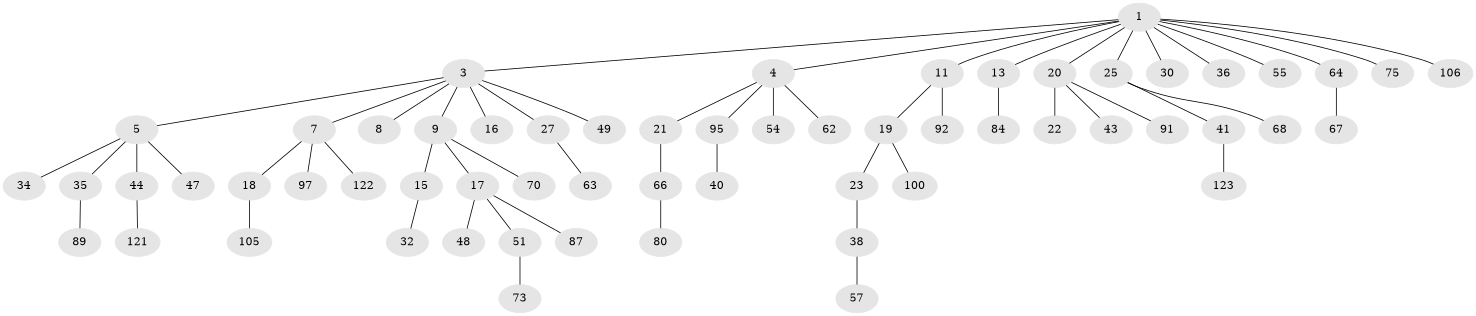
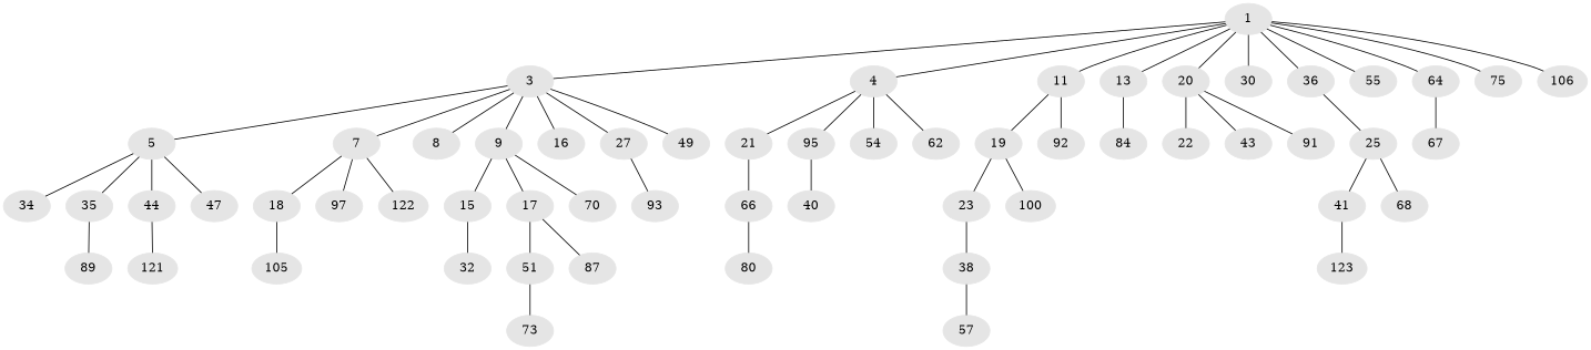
  graph {
    fontname="DejaVu Serif"
    node [color=gray90 fontname="DejaVu Serif" style=filled]
    edge [fontname="DejaVu Serif"]
    1 [super="+2+12"]
    3 [super="+10+42"]
    4 [super="+6"]
    11
    13 [super="+40"]
    20 [super="+72"]
    25
    30
    36 [super="+108"]
    55 [super="+78"]
    64 [super="+76"]
    75 [super="+110"]
    106
    5 [super="+14"]
    7
    8 [super="+118"]
    9
    16
    27
    49
    21
    n22 [label=95 super="+77"]
    54
    62
    19 [super="+37+98"]
    92
    84
    22
    43 [super="+74"]
    91
    41
    68
    67
    34 [super="+101+114+60+58"]
    35 [super="+63"]
    44
    47 [super="+65"]
    18 [super="+96"]
    97
    122
    15
    17 [super="+109"]
    70
-   93 [label=63]
+   93
    66 [super="+85+69"]
    n46 [label=40]
    89
    121
    105 [super="+107"]
    32 [super="+56"]
-   48 [super="+83"]
    51 [super="+61+124"]
    87 [super="+120"]
    23
    100
    73 [super="+102"]
    38 [super="+71"]
    80
    57 [super="+95"]
    123
    1 -- 3
    1 -- 4
    1 -- 11
    1 -- 13
    1 -- 20
-   1 -- 25
+   36 -- 25
    1 -- 30
    1 -- 36
    1 -- 55
    1 -- 64
    1 -- 75
    1 -- 106
    3 -- 5
    3 -- 7
    3 -- 8
    3 -- 9
    3 -- 16
    3 -- 27
    3 -- 49
    4 -- 21
    4 -- n22
    4 -- 54
    4 -- 62
    11 -- 19
    11 -- 92
    13 -- 84
    20 -- 22
    20 -- 43
    20 -- 91
    25 -- 41
    25 -- 68
    64 -- 67
    5 -- 34
    5 -- 35
    5 -- 44
    5 -- 47
    7 -- 18
    7 -- 97
    7 -- 122
    9 -- 15
    9 -- 17
    9 -- 70
    27 -- 93
    21 -- 66
    n22 -- n46
    19 -- 23
    19 -- 100
    41 -- 123
    35 -- 89
    44 -- 121
    18 -- 105
    15 -- 32
-   17 -- 48
    17 -- 51
    17 -- 87
    66 -- 80
    51 -- 73
    23 -- 38
    38 -- 57
  }
